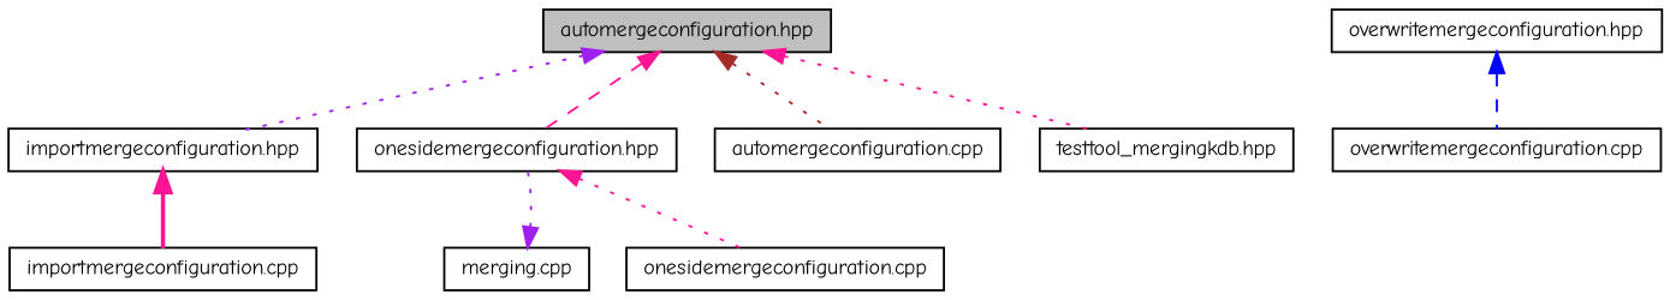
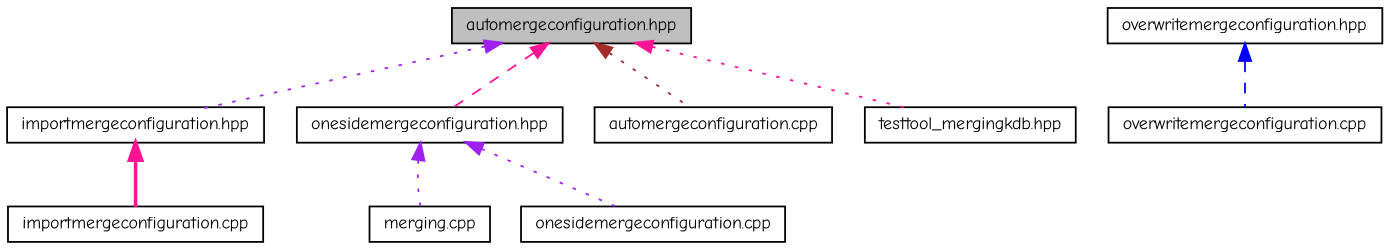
  digraph {
    fontname="Comic Neue"
    node [color=black fillcolor=white fontname="Comic Neue" fontsize=10 shape=record style=filled]
    edge [color=deeppink dir=back fontname="Comic Neue" fontsize=10 labelfontname=Helvetica labelfontsize=10 style=dotted]
    n1 [fillcolor=grey75 fontcolor=black height=0.2 label="automergeconfiguration.hpp" width=0.4]
    n2 [height=0.2 label="importmergeconfiguration.hpp" width=0.4]
    n3 [height=0.2 label="onesidemergeconfiguration.hpp" width=0.4]
    n4 [height=0.2 label="automergeconfiguration.cpp" width=0.4]
    n5 [height=0.2 label="testtool_mergingkdb.hpp" width=0.4]
    n6 [height=0.2 label="importmergeconfiguration.cpp" width=0.4]
    n7 [height=0.2 label="merging.cpp" width=0.4]
    n8 [height=0.2 label="onesidemergeconfiguration.cpp" width=0.4]
    n9 [height=0.2 label="overwritemergeconfiguration.hpp" width=0.4]
    n10 [height=0.2 label="overwritemergeconfiguration.cpp" width=0.4]
    n1 -> n2 [color=purple]
    n1 -> n3 [style=dashed]
    n1 -> n4 [color=brown]
    n1 -> n5
    n2 -> n6 [style=bold]
-   n7 -> n3 [color=purple]
-   n3 -> n8
+   n3 -> n7 [color=purple]
+   n3 -> n8 [color=purple]
    n9 -> n10 [color=blue style=dashed]
  }
